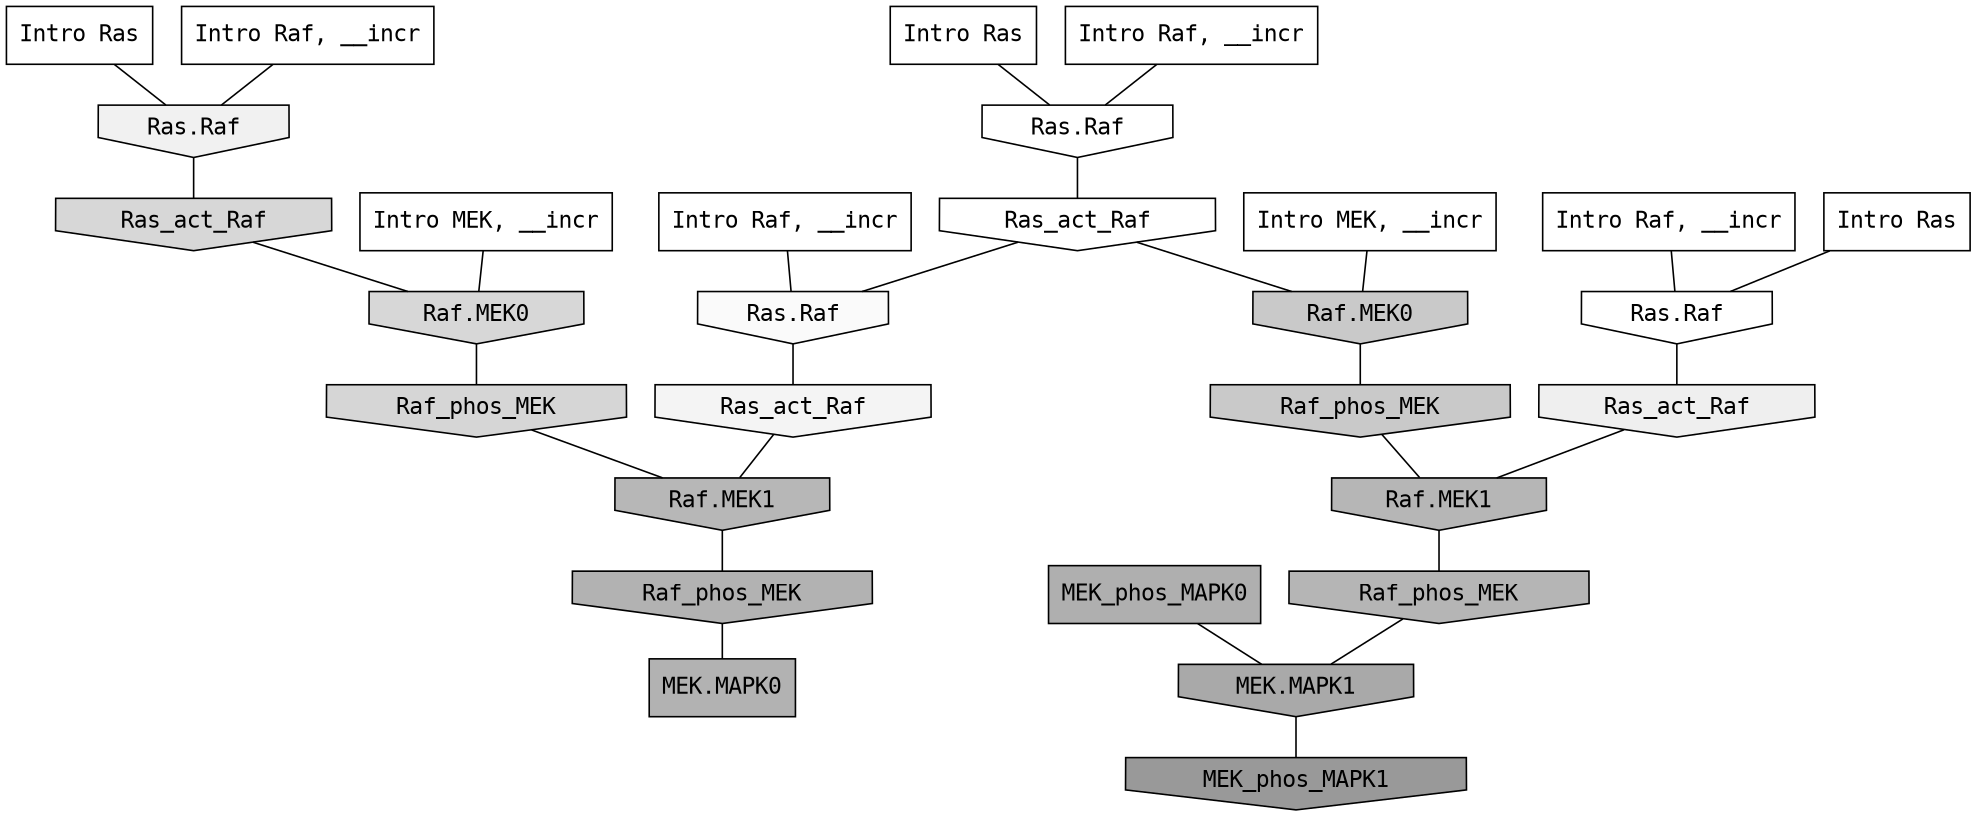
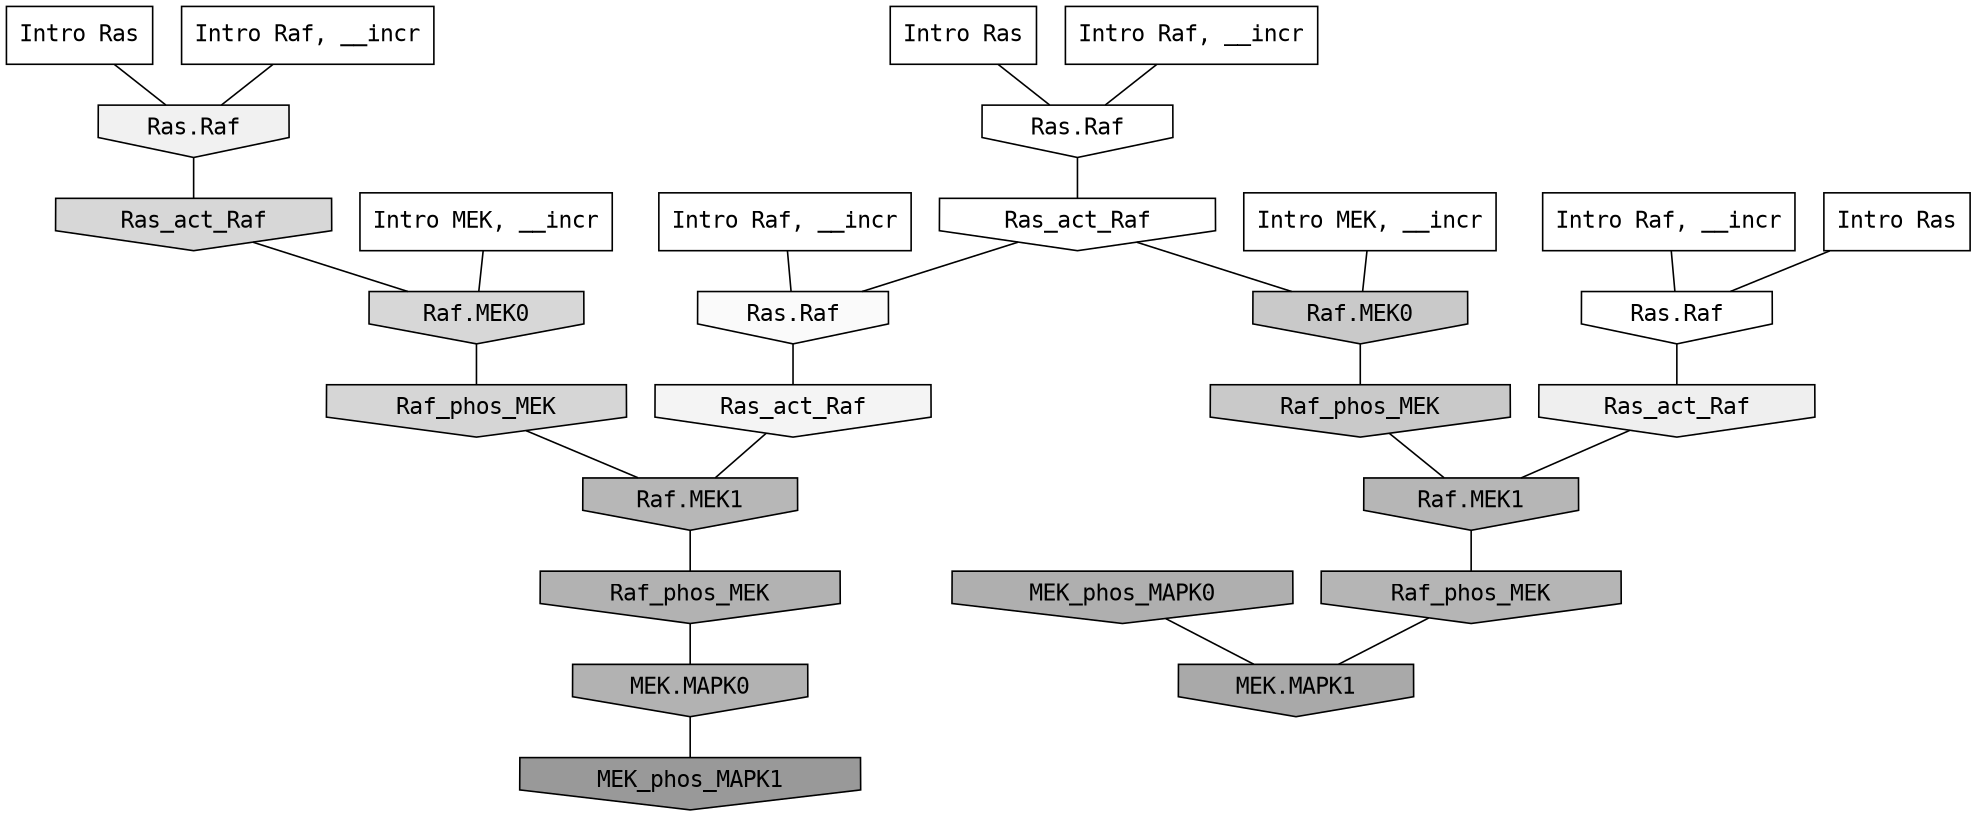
  digraph {
    fontname="DejaVu Sans Mono"
    rankdir=TB
    ranksep=0.30
    node [fillcolor="0.000 0.000 1.000" fontname="DejaVu Sans Mono" shape=invhouse style=filled]
    edge [color="0.000 0.000 0.000" dir=none fontname="DejaVu Sans Mono"]
    n1 [label="Intro Ras" shape=rectangle]
    n2 [label="Ras.Raf"]
    n3 [fillcolor="0.000 0.000 0.997" label=Ras_act_Raf]
    n4 [label="Intro Ras" shape=rectangle]
    n5 [label="Ras.Raf"]
    n6 [fillcolor="0.000 0.000 0.935" label=Ras_act_Raf]
    n7 [label="Intro Ras" shape=rectangle]
    n8 [fillcolor="0.000 0.000 0.944" label="Ras.Raf"]
    n9 [fillcolor="0.000 0.000 0.841" label=Ras_act_Raf]
    n10 [label="Intro Raf, __incr" shape=rectangle]
    n11 [label="Intro Raf, __incr" shape=rectangle]
    n12 [label="Intro Raf, __incr" shape=rectangle]
    n13 [fillcolor="0.000 0.000 0.978" label="Ras.Raf"]
    n14 [fillcolor="0.000 0.000 0.954" label=Ras_act_Raf]
    n15 [label="Intro Raf, __incr" shape=rectangle]
    n16 [label="Intro MEK, __incr" shape=rectangle]
    n17 [fillcolor="0.000 0.000 0.788" label="Raf.MEK0"]
    n18 [fillcolor="0.000 0.000 0.788" label=Raf_phos_MEK]
    n19 [label="Intro MEK, __incr" shape=rectangle]
    n20 [fillcolor="0.000 0.000 0.841" label="Raf.MEK0"]
    n21 [fillcolor="0.000 0.000 0.836" label=Raf_phos_MEK]
-   n22 [fillcolor="0.000 0.000 0.699" label="MEK.MAPK0" shape=box]
+   n22 [fillcolor="0.000 0.000 0.699" label="MEK.MAPK0"]
    n23 [fillcolor="0.000 0.000 0.713" label="Raf.MEK1"]
    n24 [fillcolor="0.000 0.000 0.716" label="Raf.MEK1"]
    n25 [fillcolor="0.000 0.000 0.699" label=Raf_phos_MEK]
    n26 [fillcolor="0.000 0.000 0.709" label=Raf_phos_MEK]
    n27 [fillcolor="0.000 0.000 0.662" label="MEK.MAPK1"]
    n28 [fillcolor="0.000 0.000 0.600" label=MEK_phos_MAPK1]
-   n29 [fillcolor="0.000 0.000 0.684" label=MEK_phos_MAPK0 shape=box]
+   n29 [fillcolor="0.000 0.000 0.684" label=MEK_phos_MAPK0]
    n1 -> n2
    n2 -> n3
    n3 -> n13
    n3 -> n17
    n4 -> n5
    n5 -> n6
    n6 -> n23
    n7 -> n8
    n8 -> n9
    n9 -> n20
    n10 -> n5
    n11 -> n2
    n12 -> n13
    n13 -> n14
    n14 -> n24
    n15 -> n8
    n16 -> n17
    n17 -> n18
    n18 -> n23
    n19 -> n20
    n20 -> n21
    n21 -> n24
    n23 -> n26
    n24 -> n25
    n25 -> n22
    n26 -> n27
-   n27 -> n28
+   n22 -> n28
    n29 -> n27
  }
